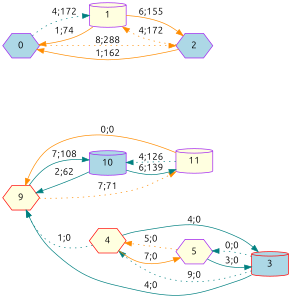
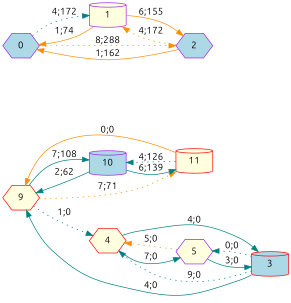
  digraph {
    fontname=Ubuntu
    rankdir=LR
    node [color=purple fillcolor=lightyellow fontname=Ubuntu shape=hexagon style=filled]
    edge [color=teal fontname=Ubuntu style=solid]
    9 [color=red]
    10 [fillcolor=lightblue shape=cylinder]
-   11 [shape=cylinder]
+   11 [color=red shape=cylinder]
    3 [color=red fillcolor=lightblue shape=cylinder]
    4 [color=red]
    5
    0 [fillcolor=lightblue]
    1 [shape=cylinder]
    2 [fillcolor=lightblue]
    9 -> 10 [label="7;108"]
    9 -> 11 [color=darkorange label="7;71" style=dotted]
    10 -> 9 [label="2;62"]
    10 -> 11 [label="6;139"]
    11 -> 9 [color=darkorange label="0;0"]
    11 -> 10 [label="4;126" style=dotted]
    3 -> 9 [label="4;0"]
    3 -> 4 [label="9;0" style=dotted]
    3 -> 5 [label="0;0" style=dotted]
-   4 -> 9 [label="1;0" style=dotted]
+   9 -> 4 [label="1;0" style=dotted]
    4 -> 3 [label="4;0"]
-   4 -> 5 [color=darkorange label="7;0"]
+   4 -> 5 [label="7;0"]
    5 -> 3 [label="3;0"]
    5 -> 4 [color=darkorange label="5;0" style=dotted]
    0 -> 1 [label="4;172" style=dotted]
    0 -> 2 [color=darkorange label="8;288" style=dotted]
    1 -> 0 [color=darkorange label="1;74"]
    1 -> 2 [color=darkorange label="6;155"]
    2 -> 0 [color=darkorange label="1;162"]
    2 -> 1 [color=darkorange label="4;172" style=dotted]
  }
